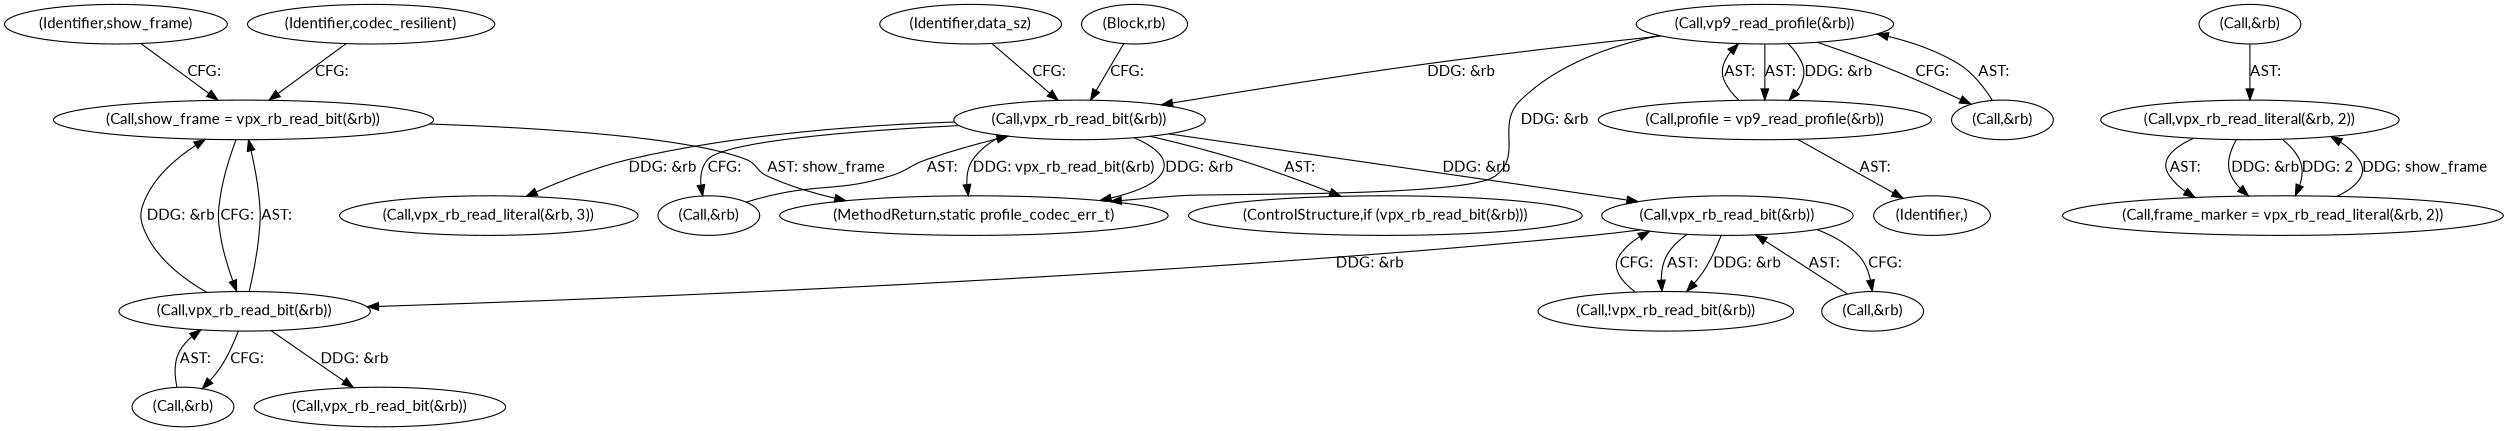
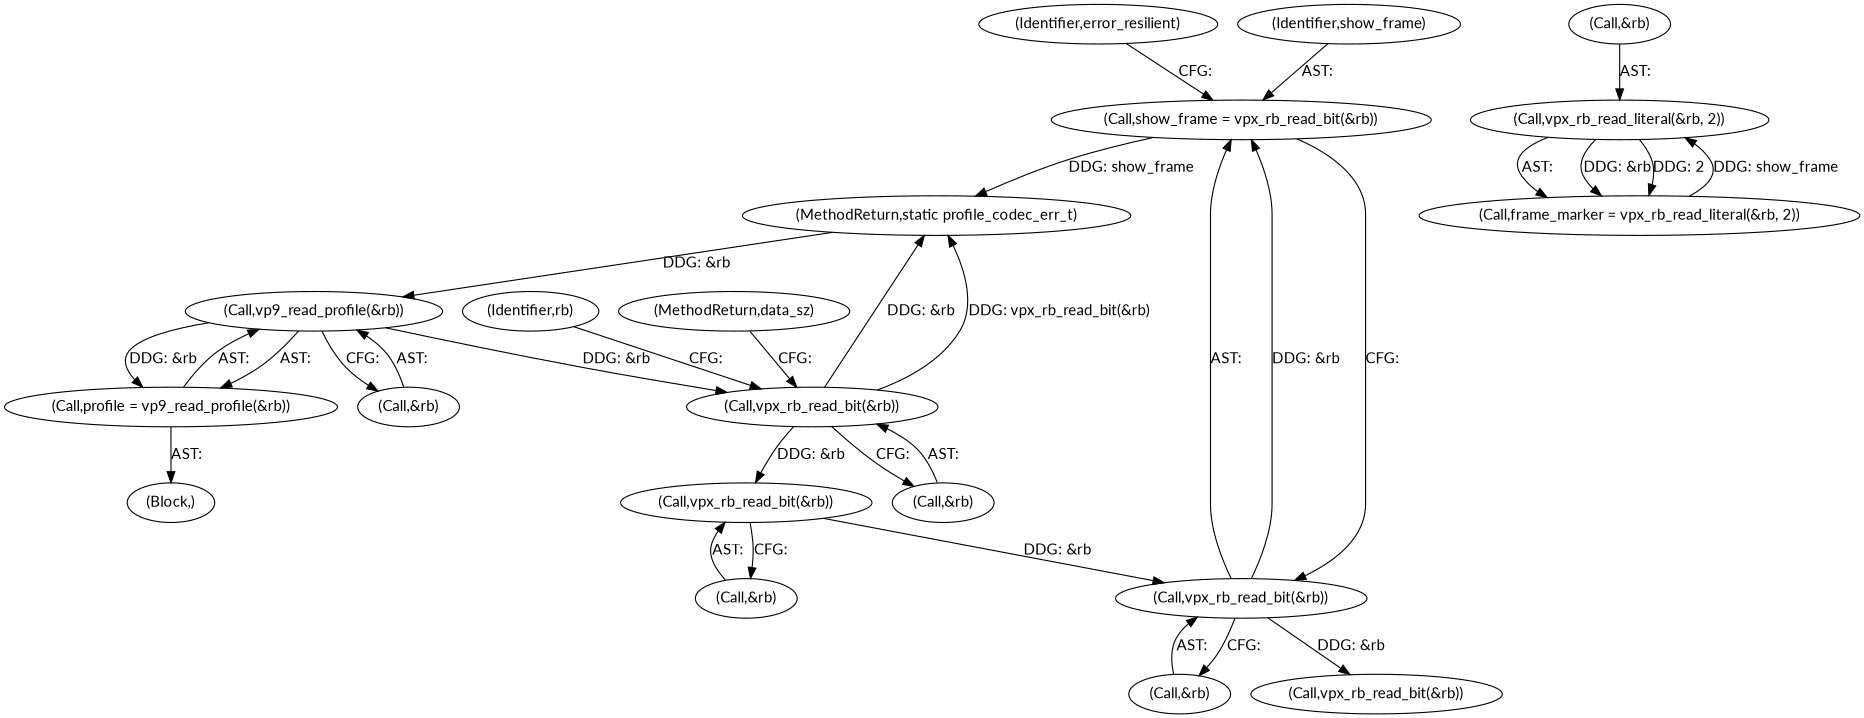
  digraph {
    fontname=Lato
    node [fontname=Lato]
    edge [fontname=Lato]
    n1 [label="(Call,show_frame = vpx_rb_read_bit(&rb))"]
    n2 [label="(Call,vpx_rb_read_bit(&rb))"]
    n3 [label="(MethodReturn,static profile_codec_err_t)"]
    n4 [label="(Call,&rb)"]
    n5 [label="(Call,vpx_rb_read_bit(&rb))"]
-   n6 [label="(Identifier,)"]
+   n6 [label="(Block,)"]
    n7 [label="(Call,vpx_rb_read_bit(&rb))"]
    n8 [label="(Call,&rb)"]
-   n9 [label="(Call,!vpx_rb_read_bit(&rb))"]
    n10 [label="(Call,vpx_rb_read_bit(&rb))"]
-   n11 [label="(Call,vpx_rb_read_literal(&rb, 3))"]
    n12 [label="(Call,&rb)"]
-   n13 [label="(ControlStructure,if (vpx_rb_read_bit(&rb)))"]
    n14 [label="(Call,vp9_read_profile(&rb))"]
    n15 [label="(Call,profile = vp9_read_profile(&rb))"]
    n16 [label="(Call,&rb)"]
    n17 [label="(Call,vpx_rb_read_literal(&rb, 2))"]
    n18 [label="(Call,frame_marker = vpx_rb_read_literal(&rb, 2))"]
    n19 [label="(Call,&rb)"]
-   n20 [label="(Identifier,codec_resilient)"]
-   n21 [label="(Identifier,data_sz)"]
-   n22 [label="(Block,rb)"]
+   n20 [label="(Identifier,error_resilient)"]
+   n21 [label="(MethodReturn,data_sz)"]
+   n22 [label="(Identifier,rb)"]
    n23 [label="(Identifier,show_frame)"]
    n1 -> n2 [label="CFG: "]
-   n1 -> n3 [label="AST: show_frame"]
+   n1 -> n3 [label="DDG: show_frame"]
    n2 -> n1 [label="AST: "]
    n2 -> n1 [label="DDG: &rb"]
    n2 -> n4 [label="CFG: "]
    n2 -> n5 [label="DDG: &rb"]
    n4 -> n2 [label="AST: "]
    n7 -> n2 [label="DDG: &rb"]
    n7 -> n8 [label="CFG: "]
-   n7 -> n9 [label="AST: "]
-   n7 -> n9 [label="DDG: &rb"]
    n8 -> n7 [label="AST: "]
-   n9 -> n7 [label="CFG: "]
    n10 -> n3 [label="DDG: &rb"]
    n10 -> n3 [label="DDG: vpx_rb_read_bit(&rb)"]
    n10 -> n7 [label="DDG: &rb"]
-   n10 -> n11 [label="DDG: &rb"]
    n10 -> n12 [label="CFG: "]
-   n10 -> n13 [label="AST: "]
    n12 -> n10 [label="AST: "]
-   n14 -> n3 [label="DDG: &rb"]
+   n3 -> n14 [label="DDG: &rb"]
    n14 -> n10 [label="DDG: &rb"]
    n14 -> n15 [label="AST: "]
    n14 -> n15 [label="DDG: &rb"]
    n14 -> n16 [label="CFG: "]
    n15 -> n6 [label="AST: "]
    n15 -> n14 [label="AST: "]
    n16 -> n14 [label="AST: "]
    n17 -> n18 [label="AST: "]
    n17 -> n18 [label="DDG: &rb"]
    n17 -> n18 [label="DDG: 2"]
    n18 -> n17 [label="DDG: show_frame"]
    n19 -> n17 [label="AST: "]
    n20 -> n1 [label="CFG: "]
    n21 -> n10 [label="CFG: "]
    n22 -> n10 [label="CFG: "]
-   n23 -> n1 [label="CFG: "]
+   n23 -> n1 [label="AST: "]
  }
